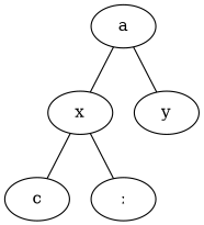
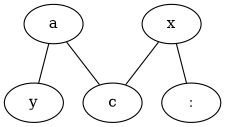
  graph {
    a
    x
    y
    c
    "ː" [w=5.0]
-   a -- x
+   a -- c
    a -- y
    x -- c [w=10.0]
    x -- "ː"
  }
